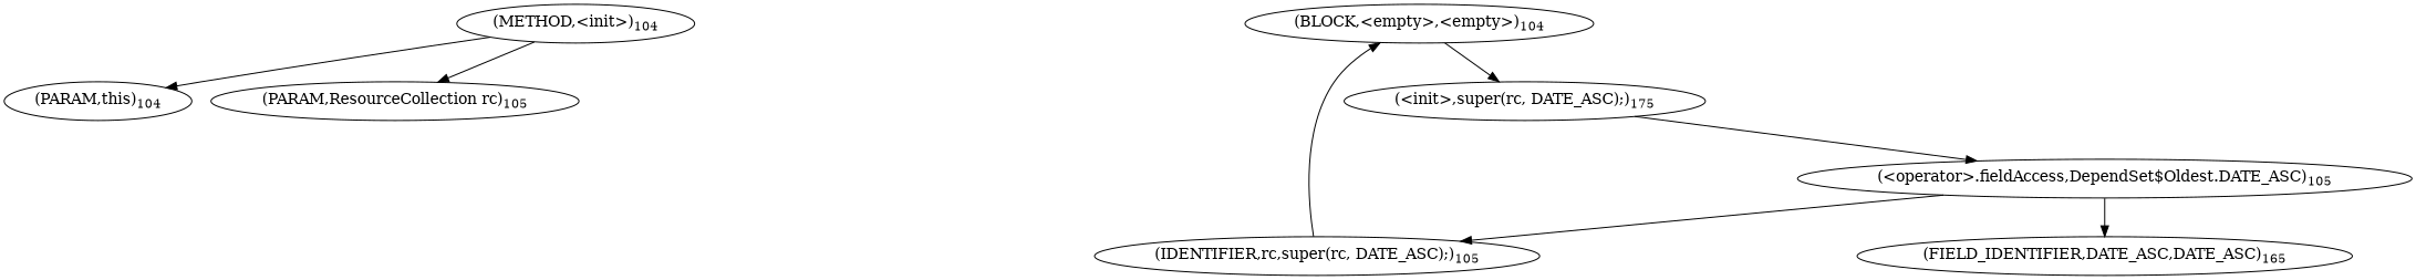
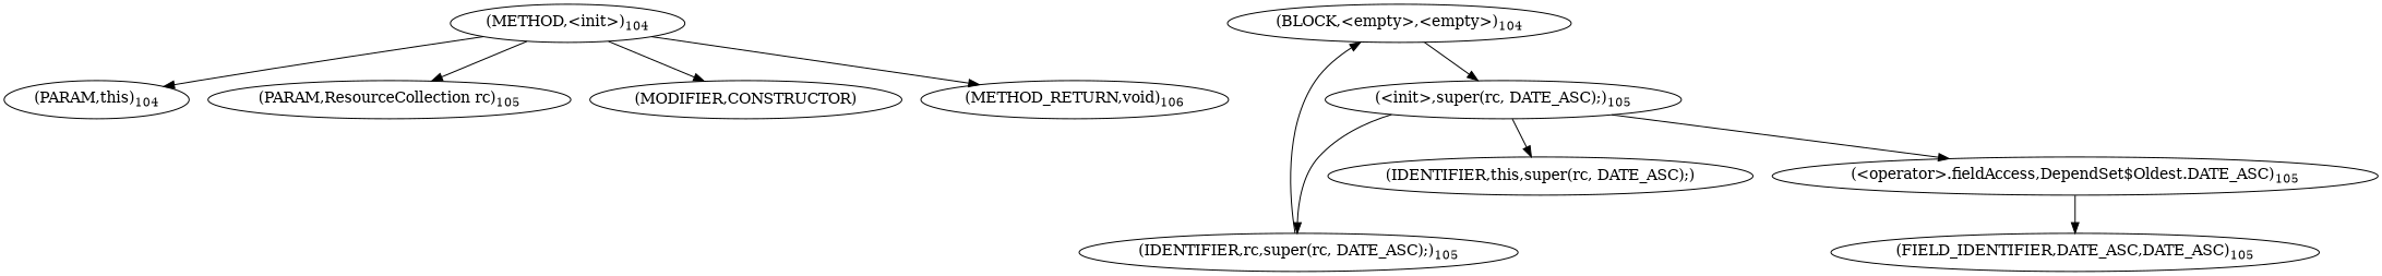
  digraph {
    n1 [label=<(METHOD,&lt;init&gt;)<SUB>104</SUB>>]
    n2 [label=<(PARAM,this)<SUB>104</SUB>>]
    n3 [label=<(PARAM,ResourceCollection rc)<SUB>105</SUB>>]
+   n4 [label=<(MODIFIER,CONSTRUCTOR)>]
+   n5 [label=<(METHOD_RETURN,void)<SUB>106</SUB>>]
    n6 [label=<(BLOCK,&lt;empty&gt;,&lt;empty&gt;)<SUB>104</SUB>>]
-   n7 [label=<(&lt;init&gt;,super(rc, DATE_ASC);)<SUB>175</SUB>>]
+   n7 [label=<(&lt;init&gt;,super(rc, DATE_ASC);)<SUB>105</SUB>>]
+   n8 [label=<(IDENTIFIER,this,super(rc, DATE_ASC);)>]
    n9 [label=<(IDENTIFIER,rc,super(rc, DATE_ASC);)<SUB>105</SUB>>]
    n10 [label=<(&lt;operator&gt;.fieldAccess,DependSet$Oldest.DATE_ASC)<SUB>105</SUB>>]
-   n11 [label=<(FIELD_IDENTIFIER,DATE_ASC,DATE_ASC)<SUB>165</SUB>>]
+   n11 [label=<(FIELD_IDENTIFIER,DATE_ASC,DATE_ASC)<SUB>105</SUB>>]
    n1 -> n2
    n1 -> n3
+   n1 -> n4
+   n1 -> n5
    n6 -> n7
-   n10 -> n9
+   n7 -> n8
+   n7 -> n9
    n7 -> n10
    n9 -> n6
    n10 -> n11
  }
